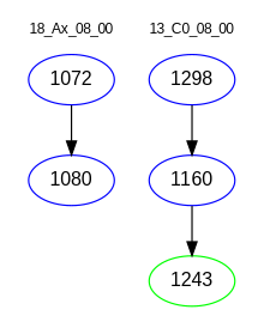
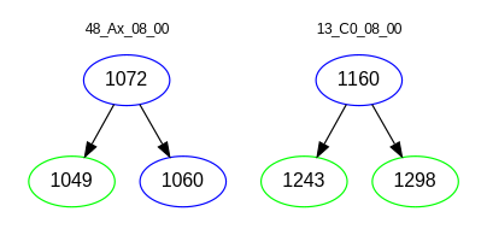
  digraph {
    fontname="Liberation Sans"
    node [color=blue fontname="Liberation Sans"]
    edge [color=black fontname="Liberation Sans"]
    n1 [label=1072]
-   n3 [label=1080]
+   n2 [color=green label=1049]
+   n3 [label=1060]
    n4 [label=1160]
    n5 [color=green label=1243]
-   n6 [label=1298]
+   n6 [color=green label=1298]
    subgraph cluster_1 {
      color=white
      fontsize=10
-     label="18_Ax_08_00"
+     label="48_Ax_08_00"
      n1
+     n2
      n3
    }
    subgraph cluster_2 {
      color=white
      fontsize=10
      label="13_C0_08_00"
      n4
      n5
      n6
    }
+   n1 -> n2
    n1 -> n3
    n4 -> n5
-   n6 -> n4
+   n4 -> n6
  }
